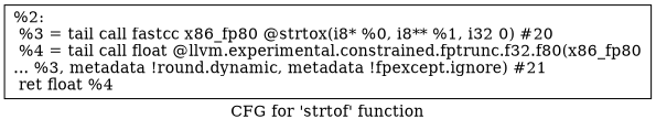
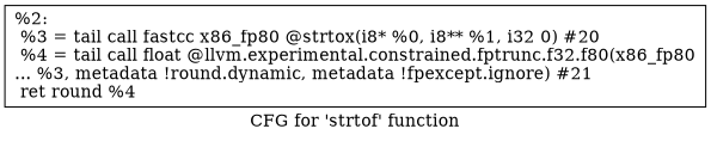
  digraph {
    label="CFG for 'strtof' function"
-   n1 [label="{%2:\l  %3 = tail call fastcc x86_fp80 @strtox(i8* %0, i8** %1, i32 0) #20\l  %4 = tail call float @llvm.experimental.constrained.fptrunc.f32.f80(x86_fp80\l... %3, metadata !round.dynamic, metadata !fpexcept.ignore) #21\l  ret float %4\l}" shape=record]
+   n1 [label="{%2:\l  %3 = tail call fastcc x86_fp80 @strtox(i8* %0, i8** %1, i32 0) #20\l  %4 = tail call float @llvm.experimental.constrained.fptrunc.f32.f80(x86_fp80\l... %3, metadata !round.dynamic, metadata !fpexcept.ignore) #21\l  ret round %4\l}" shape=record]
  }
